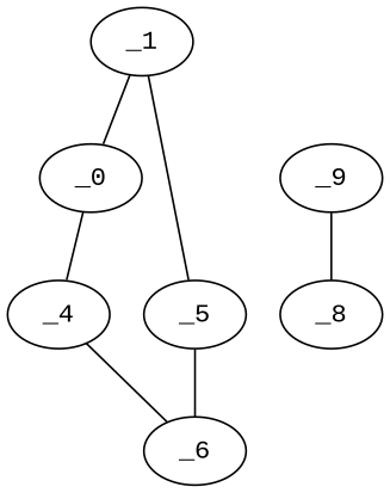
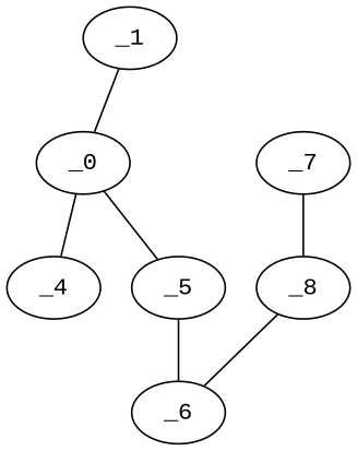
  graph {
    fontname="Liberation Mono"
    node [charge=0 chem=1 fontname="Liberation Mono" symbol="C  " x=3.7601 y=-0.5684]
    edge [fontname="Liberation Mono" valence=1]
    _1 [y=1.0194]
    n2 [chem=4 label=_0 symbol="N  " y=0.0194]
    _4 [x=2.9511]
    _5 [x=4.5691]
    _6 [chem=2 symbol="O  " x=2 y=-0.2593]
-   _7 [x=3.2601 y=-1.5194 label=_9]
+   _7 [x=3.2601 y=-1.5194]
    _8 [x=4.2601 y=-1.5194]
    _1 -- n2
    n2 -- _4
-   _1 -- _5
-   _4 -- _6 [valence=2]
+   n2 -- _5
+   _8 -- _6 [valence=2]
    _5 -- _6
    _7 -- _8
  }
